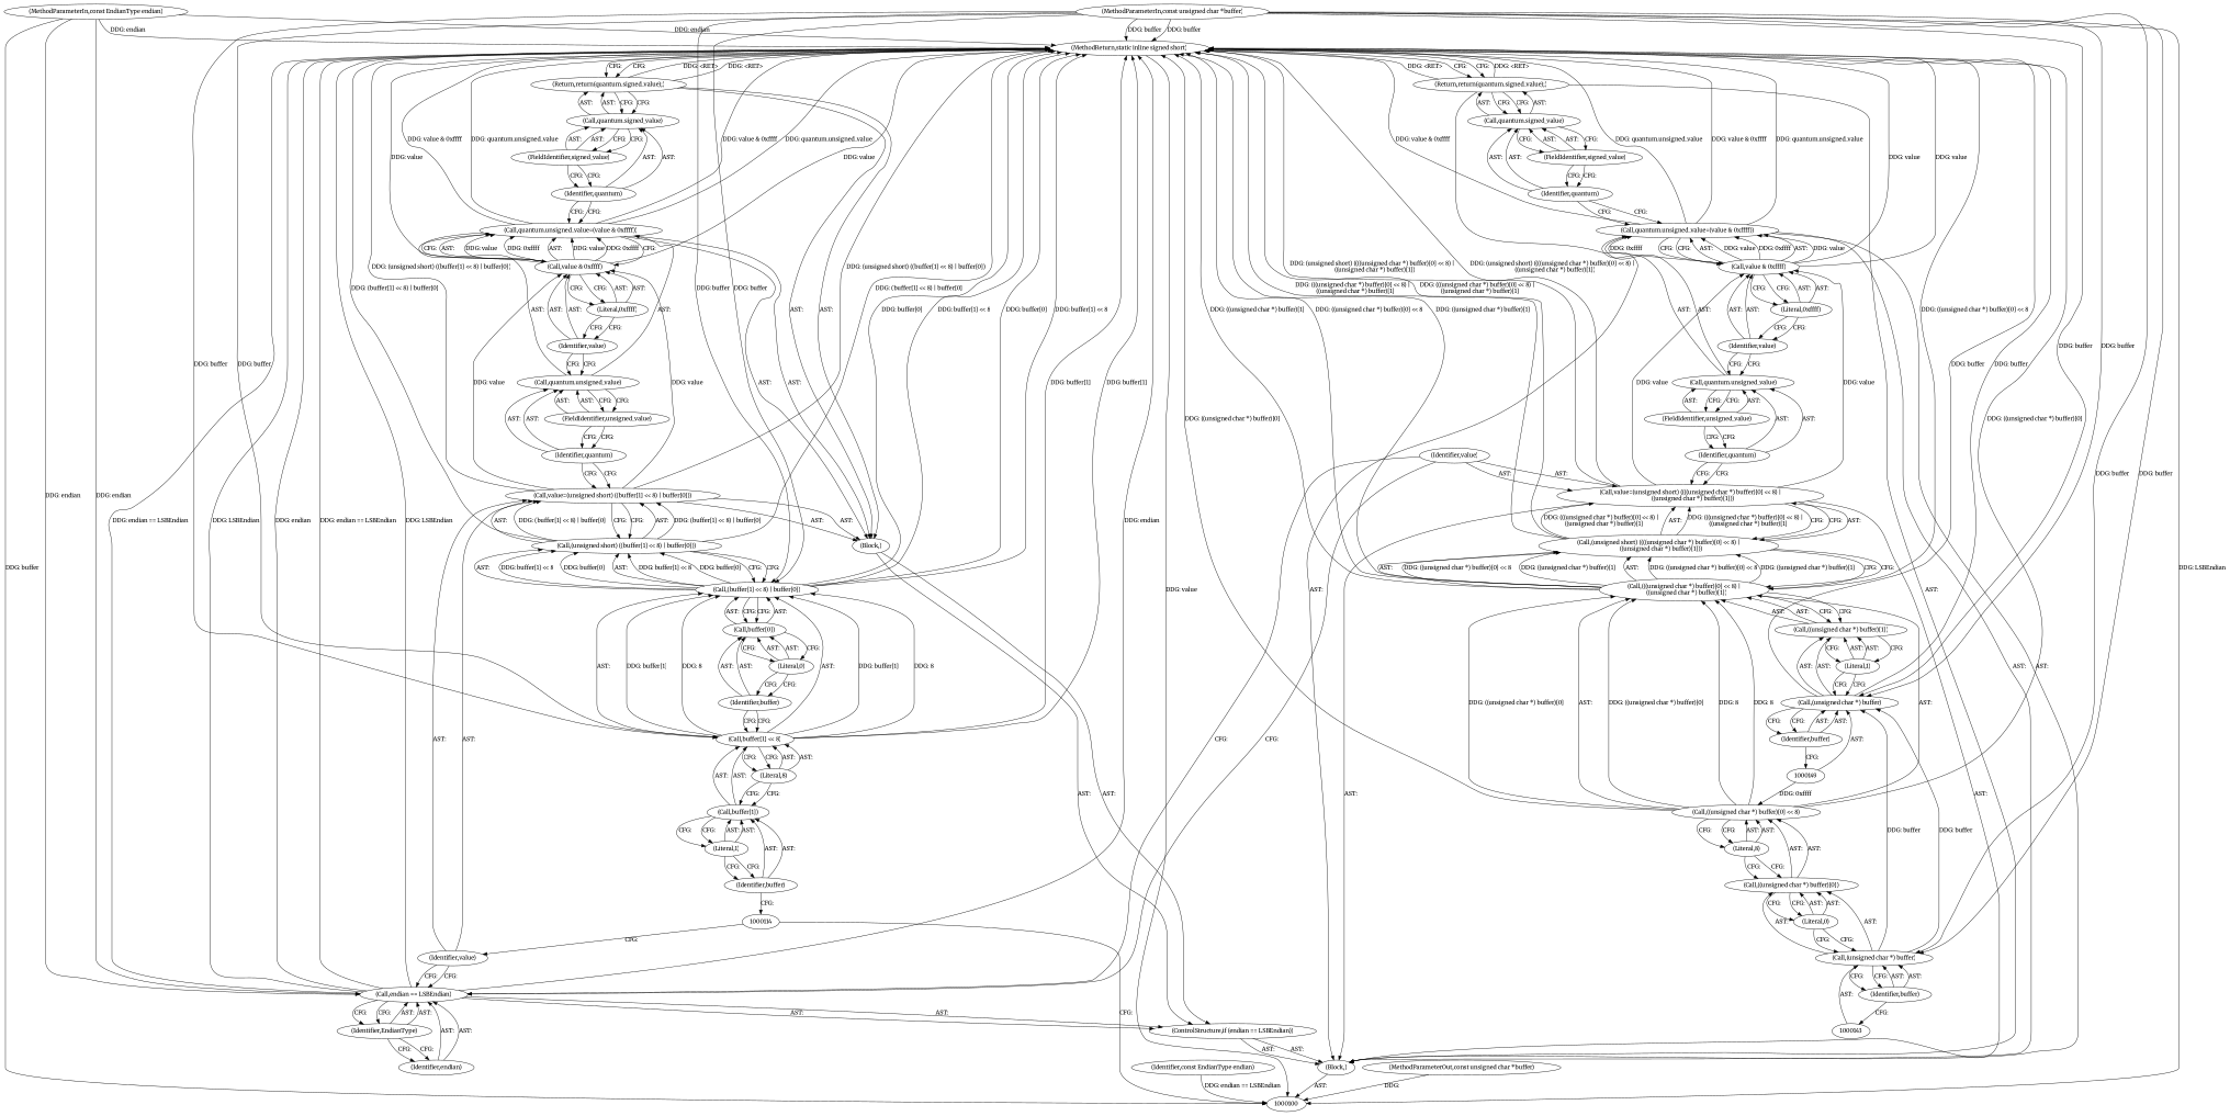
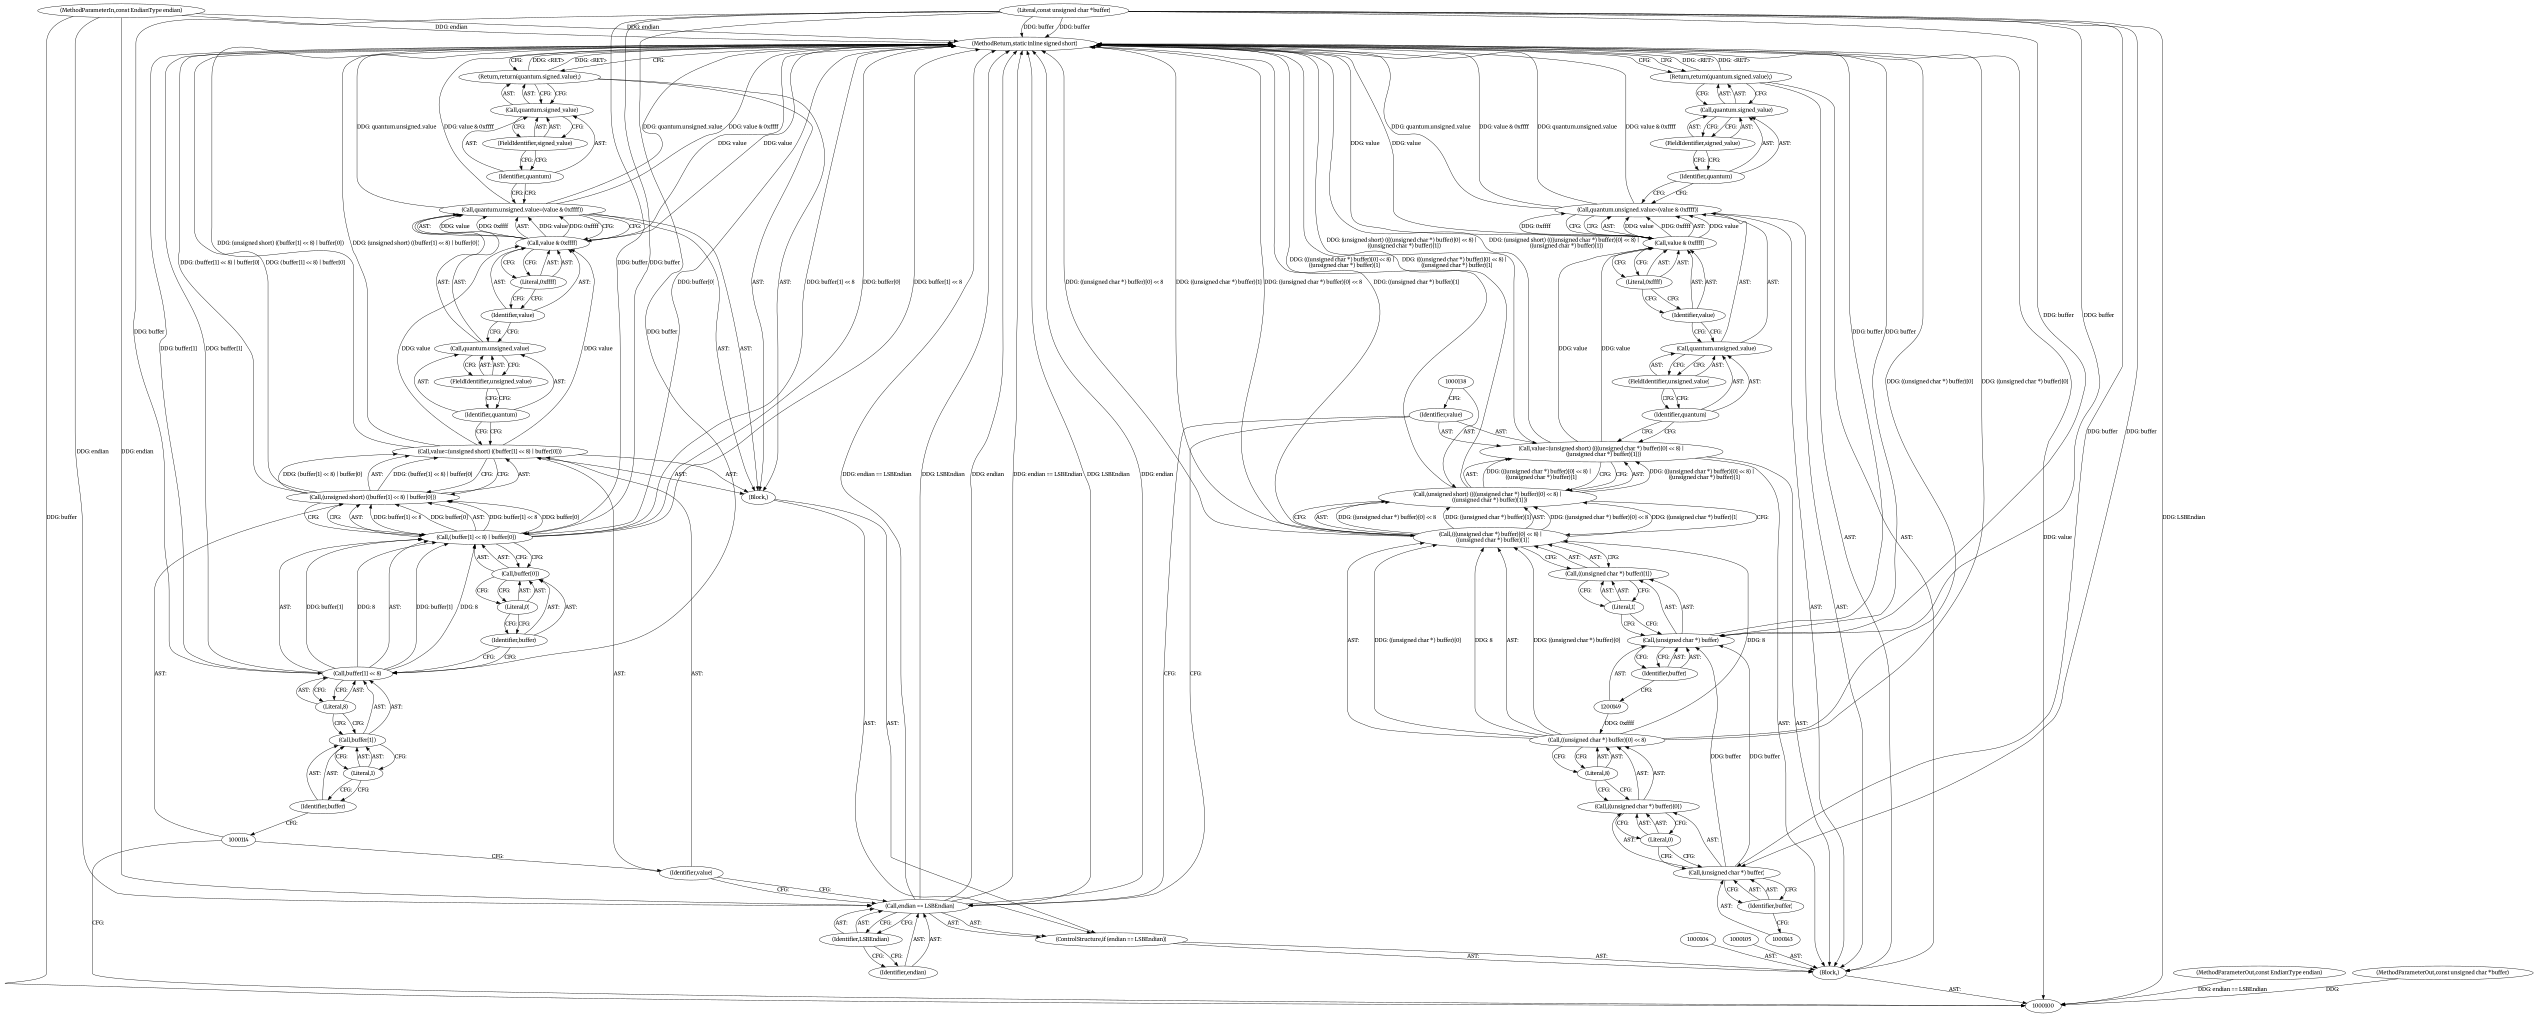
  digraph {
    fontname=Merriweather
    node [fontname=Merriweather]
    edge [fontname=Merriweather]
    n1 [label="(MethodReturn,static inline signed short)"]
    n2 [label="(Return,return(quantum.signed_value);)"]
    n3 [label="(Return,return(quantum.signed_value);)"]
    1000100
    n5 [label="(Block,)"]
    n6 [label="(Call,quantum.signed_value)"]
    n7 [label="(Block,)"]
    n8 [label="(Call,quantum.signed_value)"]
    n9 [label="(MethodParameterIn,const EndianType endian)"]
    n10 [label="(Call,endian == LSBEndian)"]
-   n11 [label="(Identifier,EndianType)"]
+   n11 [label="(Identifier,LSBEndian)"]
    n12 [label="(ControlStructure,if (endian == LSBEndian))"]
-   n13 [label="(Identifier,const EndianType endian)"]
+   n13 [label="(MethodParameterOut,const EndianType endian)"]
    n14 [label="(Identifier,endian)"]
    n15 [label="(Call,(unsigned short) ((buffer[1] << 8) | buffer[0]))"]
    n16 [label="(Call,(buffer[1] << 8) | buffer[0])"]
    n17 [label="(Call,value=(unsigned short) ((buffer[1] << 8) | buffer[0]))"]
    n18 [label="(Call,buffer[0])"]
    n19 [label="(Call,value & 0xffff)"]
    n20 [label="(Literal,0)"]
    n21 [label="(Call,buffer[1] << 8)"]
    n22 [label="(Literal,8)"]
    n23 [label="(Call,buffer[1])"]
    n24 [label="(Literal,1)"]
    n25 [label="(Identifier,buffer)"]
    1000114
    n27 [label="(Identifier,value)"]
    n28 [label="(Identifier,buffer)"]
    n29 [label="(Literal,0xffff)"]
    n30 [label="(Call,quantum.unsigned_value=(value & 0xffff))"]
    n31 [label="(FieldIdentifier,unsigned_value)"]
    n32 [label="(Call,quantum.unsigned_value)"]
    n33 [label="(Identifier,quantum)"]
    n34 [label="(Identifier,value)"]
-   n35 [label="(MethodParameterIn,const unsigned char *buffer)"]
+   n35 [label="(Literal,const unsigned char *buffer)"]
    n36 [label="(Call,(unsigned char *) buffer)"]
    n37 [label="(Call,(unsigned char *) buffer)"]
    n38 [label="(Call,((unsigned char *) buffer)[0])"]
    n39 [label="(Identifier,buffer)"]
    n40 [label="(Call,((unsigned char *) buffer)[1])"]
    n41 [label="(Identifier,buffer)"]
    n42 [label="(MethodParameterOut,const unsigned char *buffer)"]
    n43 [label="(FieldIdentifier,signed_value)"]
    n44 [label="(Identifier,quantum)"]
    n45 [label="(Call,value=(unsigned short) ((((unsigned char *) buffer)[0] << 8) |\n    ((unsigned char *) buffer)[1]))"]
    n46 [label="(Call,(unsigned short) ((((unsigned char *) buffer)[0] << 8) |\n    ((unsigned char *) buffer)[1]))"]
    n47 [label="(Call,value & 0xffff)"]
    n48 [label="(Call,(((unsigned char *) buffer)[0] << 8) |\n    ((unsigned char *) buffer)[1])"]
    n49 [label="(Call,quantum.unsigned_value=(value & 0xffff))"]
    n50 [label="(Literal,0xffff)"]
    n51 [label="(Identifier,value)"]
    n52 [label="(Literal,1)"]
    n53 [label="(Call,((unsigned char *) buffer)[0] << 8)"]
    n54 [label="(Literal,8)"]
    n55 [label="(Literal,0)"]
    1000143
-   1000149
+   1000149 [label=1200149]
    n58 [label="(FieldIdentifier,unsigned_value)"]
    n59 [label="(Call,quantum.unsigned_value)"]
    n60 [label="(Identifier,quantum)"]
    n61 [label="(Identifier,value)"]
    n62 [label="(FieldIdentifier,signed_value)"]
    n63 [label="(Identifier,quantum)"]
+   1000138
+   1000104
+   1000105
    n1 -> n2 [label="CFG: "]
    n1 -> n2 [label="CFG: "]
    n1 -> n3 [label="CFG: "]
    n1 -> n3 [label="CFG: "]
    n1 -> 1000100 [label="DDG: value"]
    n2 -> n1 [label="DDG: <RET>"]
    n2 -> n1 [label="DDG: <RET>"]
    n2 -> n5 [label="AST: "]
    n2 -> n5 [label="AST: "]
    n2 -> n6 [label="CFG: "]
    n2 -> n6 [label="CFG: "]
    n3 -> n1 [label="DDG: <RET>"]
    n3 -> n1 [label="DDG: <RET>"]
    n3 -> n7 [label="AST: "]
    n3 -> n7 [label="AST: "]
    n3 -> n8 [label="CFG: "]
    n3 -> n8 [label="CFG: "]
    n5 -> n12 [label="AST: "]
    n5 -> n12 [label="AST: "]
    n6 -> n2 [label="AST: "]
    n6 -> n2 [label="AST: "]
    n6 -> n43 [label="CFG: "]
    n6 -> n43 [label="CFG: "]
    n7 -> 1000100 [label="AST: "]
    n8 -> n3 [label="AST: "]
    n8 -> n3 [label="AST: "]
    n8 -> n62 [label="CFG: "]
    n8 -> n62 [label="CFG: "]
    n9 -> n1 [label="DDG: endian"]
    n9 -> n1 [label="DDG: endian"]
    n9 -> 1000100 [label="DDG: buffer"]
    n9 -> n10 [label="DDG: endian"]
    n9 -> n10 [label="DDG: endian"]
    n10 -> n1 [label="DDG: endian"]
    n10 -> n1 [label="DDG: endian == LSBEndian"]
    n10 -> n1 [label="DDG: LSBEndian"]
    n10 -> n1 [label="DDG: endian"]
    n10 -> n1 [label="DDG: endian == LSBEndian"]
    n10 -> n1 [label="DDG: LSBEndian"]
    n10 -> n11 [label="CFG: "]
    n10 -> n11 [label="CFG: "]
    n10 -> n12 [label="AST: "]
    n10 -> n12 [label="AST: "]
    n11 -> n10 [label="AST: "]
    n11 -> n10 [label="AST: "]
    n11 -> n14 [label="CFG: "]
    n11 -> n14 [label="CFG: "]
    n12 -> n7 [label="AST: "]
    n12 -> n7 [label="AST: "]
    n13 -> 1000100 [label="DDG: endian == LSBEndian"]
    n14 -> n10 [label="AST: "]
    n14 -> n10 [label="AST: "]
    n15 -> n1 [label="DDG: (buffer[1] << 8) | buffer[0]"]
    n15 -> n1 [label="DDG: (buffer[1] << 8) | buffer[0]"]
    n15 -> n16 [label="CFG: "]
    n15 -> n16 [label="CFG: "]
    n15 -> n17 [label="AST: "]
    n15 -> n17 [label="DDG: (buffer[1] << 8) | buffer[0]"]
    n15 -> n17 [label="AST: "]
    n15 -> n17 [label="DDG: (buffer[1] << 8) | buffer[0]"]
    n16 -> n1 [label="DDG: buffer[0]"]
    n16 -> n1 [label="DDG: buffer[1] << 8"]
    n16 -> n1 [label="DDG: buffer[0]"]
    n16 -> n1 [label="DDG: buffer[1] << 8"]
    n16 -> n15 [label="AST: "]
    n16 -> n15 [label="DDG: buffer[1] << 8"]
    n16 -> n15 [label="DDG: buffer[0]"]
    n16 -> n15 [label="AST: "]
    n16 -> n15 [label="DDG: buffer[1] << 8"]
    n16 -> n15 [label="DDG: buffer[0]"]
    n16 -> n18 [label="CFG: "]
    n16 -> n18 [label="CFG: "]
    n17 -> n1 [label="DDG: (unsigned short) ((buffer[1] << 8) | buffer[0])"]
    n17 -> n1 [label="DDG: (unsigned short) ((buffer[1] << 8) | buffer[0])"]
    n17 -> n5 [label="AST: "]
    n17 -> n5 [label="AST: "]
    n17 -> n15 [label="CFG: "]
    n17 -> n15 [label="CFG: "]
    n17 -> n19 [label="DDG: value"]
    n17 -> n19 [label="DDG: value"]
    n18 -> n16 [label="AST: "]
    n18 -> n16 [label="AST: "]
    n18 -> n20 [label="CFG: "]
    n18 -> n20 [label="CFG: "]
    n19 -> n1 [label="DDG: value"]
    n19 -> n1 [label="DDG: value"]
    n19 -> n29 [label="CFG: "]
    n19 -> n29 [label="CFG: "]
    n19 -> n30 [label="AST: "]
    n19 -> n30 [label="DDG: value"]
    n19 -> n30 [label="DDG: 0xffff"]
    n19 -> n30 [label="AST: "]
    n19 -> n30 [label="DDG: value"]
    n19 -> n30 [label="DDG: 0xffff"]
    n20 -> n18 [label="AST: "]
    n20 -> n18 [label="AST: "]
    n20 -> n28 [label="CFG: "]
    n20 -> n28 [label="CFG: "]
    n21 -> n1 [label="DDG: buffer[1]"]
    n21 -> n1 [label="DDG: buffer[1]"]
    n21 -> n16 [label="AST: "]
    n21 -> n16 [label="DDG: buffer[1]"]
    n21 -> n16 [label="DDG: 8"]
    n21 -> n16 [label="AST: "]
    n21 -> n16 [label="DDG: buffer[1]"]
    n21 -> n16 [label="DDG: 8"]
    n21 -> n22 [label="CFG: "]
    n21 -> n22 [label="CFG: "]
    n22 -> n21 [label="AST: "]
    n22 -> n21 [label="AST: "]
    n22 -> n23 [label="CFG: "]
    n22 -> n23 [label="CFG: "]
    n23 -> n21 [label="AST: "]
    n23 -> n21 [label="AST: "]
    n23 -> n24 [label="CFG: "]
    n23 -> n24 [label="CFG: "]
    n24 -> n23 [label="AST: "]
    n24 -> n23 [label="AST: "]
    n24 -> n25 [label="CFG: "]
    n24 -> n25 [label="CFG: "]
    n25 -> n23 [label="AST: "]
    n25 -> n23 [label="AST: "]
    n25 -> 1000114 [label="CFG: "]
    1000114 -> 1000100 [label="CFG: "]
+   1000114 -> n15 [label="AST: "]
    1000114 -> n27 [label="CFG: "]
    n27 -> n10 [label="CFG: "]
    n27 -> n10 [label="CFG: "]
    n27 -> n17 [label="AST: "]
    n27 -> n17 [label="AST: "]
    n28 -> n18 [label="AST: "]
    n28 -> n18 [label="AST: "]
    n28 -> n21 [label="CFG: "]
    n28 -> n21 [label="CFG: "]
    n29 -> n19 [label="AST: "]
    n29 -> n19 [label="AST: "]
    n29 -> n34 [label="CFG: "]
    n29 -> n34 [label="CFG: "]
    n30 -> n1 [label="DDG: quantum.unsigned_value"]
    n30 -> n1 [label="DDG: value & 0xffff"]
    n30 -> n1 [label="DDG: quantum.unsigned_value"]
    n30 -> n1 [label="DDG: value & 0xffff"]
    n30 -> n5 [label="AST: "]
    n30 -> n5 [label="AST: "]
    n30 -> n19 [label="CFG: "]
    n30 -> n19 [label="CFG: "]
    n31 -> n32 [label="AST: "]
    n31 -> n32 [label="AST: "]
    n31 -> n33 [label="CFG: "]
    n31 -> n33 [label="CFG: "]
    n32 -> n30 [label="AST: "]
    n32 -> n30 [label="AST: "]
    n32 -> n31 [label="CFG: "]
    n32 -> n31 [label="CFG: "]
    n33 -> n17 [label="CFG: "]
    n33 -> n17 [label="CFG: "]
    n33 -> n32 [label="AST: "]
    n33 -> n32 [label="AST: "]
    n34 -> n19 [label="AST: "]
    n34 -> n19 [label="AST: "]
    n34 -> n32 [label="CFG: "]
    n34 -> n32 [label="CFG: "]
    n35 -> n1 [label="DDG: buffer"]
    n35 -> n1 [label="DDG: buffer"]
    n35 -> 1000100 [label="DDG: LSBEndian"]
    n35 -> n16 [label="DDG: buffer"]
    n35 -> n16 [label="DDG: buffer"]
    n35 -> n21 [label="DDG: buffer"]
    n35 -> n21 [label="DDG: buffer"]
    n35 -> n36 [label="DDG: buffer"]
    n35 -> n36 [label="DDG: buffer"]
    n35 -> n37 [label="DDG: buffer"]
    n35 -> n37 [label="DDG: buffer"]
    n36 -> n37 [label="DDG: buffer"]
    n36 -> n37 [label="DDG: buffer"]
    n36 -> n38 [label="AST: "]
    n36 -> n38 [label="AST: "]
    n36 -> n39 [label="CFG: "]
    n36 -> n39 [label="CFG: "]
    n37 -> n1 [label="DDG: buffer"]
    n37 -> n1 [label="DDG: buffer"]
    n37 -> n40 [label="AST: "]
    n37 -> n40 [label="AST: "]
    n37 -> n41 [label="CFG: "]
    n37 -> n41 [label="CFG: "]
    n38 -> n53 [label="AST: "]
    n38 -> n53 [label="AST: "]
    n38 -> n55 [label="CFG: "]
    n38 -> n55 [label="CFG: "]
    n39 -> n36 [label="AST: "]
    n39 -> n36 [label="AST: "]
    n39 -> 1000143 [label="CFG: "]
    n40 -> n48 [label="AST: "]
    n40 -> n48 [label="AST: "]
    n40 -> n52 [label="CFG: "]
    n40 -> n52 [label="CFG: "]
    n41 -> n37 [label="AST: "]
    n41 -> n37 [label="AST: "]
    n41 -> 1000149 [label="CFG: "]
    n42 -> 1000100 [label="DDG: "]
    n43 -> n6 [label="AST: "]
    n43 -> n6 [label="AST: "]
    n43 -> n44 [label="CFG: "]
    n43 -> n44 [label="CFG: "]
    n44 -> n6 [label="AST: "]
    n44 -> n6 [label="AST: "]
    n44 -> n30 [label="CFG: "]
    n44 -> n30 [label="CFG: "]
    n45 -> n1 [label="DDG: (unsigned short) ((((unsigned char *) buffer)[0] << 8) |\n    ((unsigned char *) buffer)[1])"]
    n45 -> n1 [label="DDG: (unsigned short) ((((unsigned char *) buffer)[0] << 8) |\n    ((unsigned char *) buffer)[1])"]
    n45 -> n7 [label="AST: "]
    n45 -> n7 [label="AST: "]
    n45 -> n46 [label="CFG: "]
    n45 -> n46 [label="CFG: "]
    n45 -> n47 [label="DDG: value"]
    n45 -> n47 [label="DDG: value"]
    n46 -> n1 [label="DDG: (((unsigned char *) buffer)[0] << 8) |\n    ((unsigned char *) buffer)[1]"]
    n46 -> n1 [label="DDG: (((unsigned char *) buffer)[0] << 8) |\n    ((unsigned char *) buffer)[1]"]
    n46 -> n45 [label="AST: "]
    n46 -> n45 [label="DDG: (((unsigned char *) buffer)[0] << 8) |\n    ((unsigned char *) buffer)[1]"]
    n46 -> n45 [label="AST: "]
    n46 -> n45 [label="DDG: (((unsigned char *) buffer)[0] << 8) |\n    ((unsigned char *) buffer)[1]"]
    n46 -> n48 [label="CFG: "]
    n46 -> n48 [label="CFG: "]
    n47 -> n1 [label="DDG: value"]
    n47 -> n1 [label="DDG: value"]
    n47 -> n49 [label="AST: "]
    n47 -> n49 [label="DDG: value"]
    n47 -> n49 [label="DDG: 0xffff"]
    n47 -> n49 [label="AST: "]
    n47 -> n49 [label="DDG: value"]
    n47 -> n49 [label="DDG: 0xffff"]
    n47 -> n50 [label="CFG: "]
    n47 -> n50 [label="CFG: "]
    n48 -> n1 [label="DDG: ((unsigned char *) buffer)[0] << 8"]
    n48 -> n1 [label="DDG: ((unsigned char *) buffer)[1]"]
    n48 -> n1 [label="DDG: ((unsigned char *) buffer)[0] << 8"]
    n48 -> n1 [label="DDG: ((unsigned char *) buffer)[1]"]
    n48 -> n40 [label="CFG: "]
    n48 -> n40 [label="CFG: "]
    n48 -> n46 [label="AST: "]
    n48 -> n46 [label="DDG: ((unsigned char *) buffer)[0] << 8"]
    n48 -> n46 [label="DDG: ((unsigned char *) buffer)[1]"]
    n48 -> n46 [label="AST: "]
    n48 -> n46 [label="DDG: ((unsigned char *) buffer)[0] << 8"]
    n48 -> n46 [label="DDG: ((unsigned char *) buffer)[1]"]
    n49 -> n1 [label="DDG: quantum.unsigned_value"]
    n49 -> n1 [label="DDG: value & 0xffff"]
    n49 -> n1 [label="DDG: quantum.unsigned_value"]
    n49 -> n1 [label="DDG: value & 0xffff"]
    n49 -> n7 [label="AST: "]
    n49 -> n7 [label="AST: "]
    n49 -> n47 [label="CFG: "]
    n49 -> n47 [label="CFG: "]
    n50 -> n47 [label="AST: "]
    n50 -> n47 [label="AST: "]
    n50 -> n61 [label="CFG: "]
    n50 -> n61 [label="CFG: "]
    n51 -> n10 [label="CFG: "]
    n51 -> n10 [label="CFG: "]
    n51 -> n45 [label="AST: "]
    n51 -> n45 [label="AST: "]
    n52 -> n37 [label="CFG: "]
    n52 -> n37 [label="CFG: "]
    n52 -> n40 [label="AST: "]
    n52 -> n40 [label="AST: "]
    n53 -> n1 [label="DDG: ((unsigned char *) buffer)[0]"]
    n53 -> n1 [label="DDG: ((unsigned char *) buffer)[0]"]
    n53 -> n48 [label="AST: "]
    n53 -> n48 [label="DDG: ((unsigned char *) buffer)[0]"]
    n53 -> n48 [label="DDG: 8"]
    n53 -> n48 [label="AST: "]
    n53 -> n48 [label="DDG: ((unsigned char *) buffer)[0]"]
    n53 -> n48 [label="DDG: 8"]
    n53 -> n54 [label="CFG: "]
    n53 -> n54 [label="CFG: "]
    n54 -> n38 [label="CFG: "]
    n54 -> n38 [label="CFG: "]
    n54 -> n53 [label="AST: "]
    n54 -> n53 [label="AST: "]
    n55 -> n36 [label="CFG: "]
    n55 -> n36 [label="CFG: "]
    n55 -> n38 [label="AST: "]
    n55 -> n38 [label="AST: "]
    1000143 -> n36 [label="AST: "]
    1000149 -> n37 [label="AST: "]
    1000149 -> n53 [label="DDG: 0xffff"]
    n58 -> n59 [label="AST: "]
    n58 -> n59 [label="AST: "]
    n58 -> n60 [label="CFG: "]
    n58 -> n60 [label="CFG: "]
    n59 -> n49 [label="AST: "]
    n59 -> n49 [label="AST: "]
    n59 -> n58 [label="CFG: "]
    n59 -> n58 [label="CFG: "]
    n60 -> n45 [label="CFG: "]
    n60 -> n45 [label="CFG: "]
    n60 -> n59 [label="AST: "]
    n60 -> n59 [label="AST: "]
    n61 -> n47 [label="AST: "]
    n61 -> n47 [label="AST: "]
    n61 -> n59 [label="CFG: "]
    n61 -> n59 [label="CFG: "]
    n62 -> n8 [label="AST: "]
    n62 -> n8 [label="AST: "]
    n62 -> n63 [label="CFG: "]
    n62 -> n63 [label="CFG: "]
    n63 -> n8 [label="AST: "]
    n63 -> n8 [label="AST: "]
    n63 -> n49 [label="CFG: "]
    n63 -> n49 [label="CFG: "]
+   1000138 -> n46 [label="AST: "]
+   1000138 -> n51 [label="CFG: "]
+   1000104 -> n7 [label="AST: "]
+   1000105 -> n7 [label="AST: "]
  }
